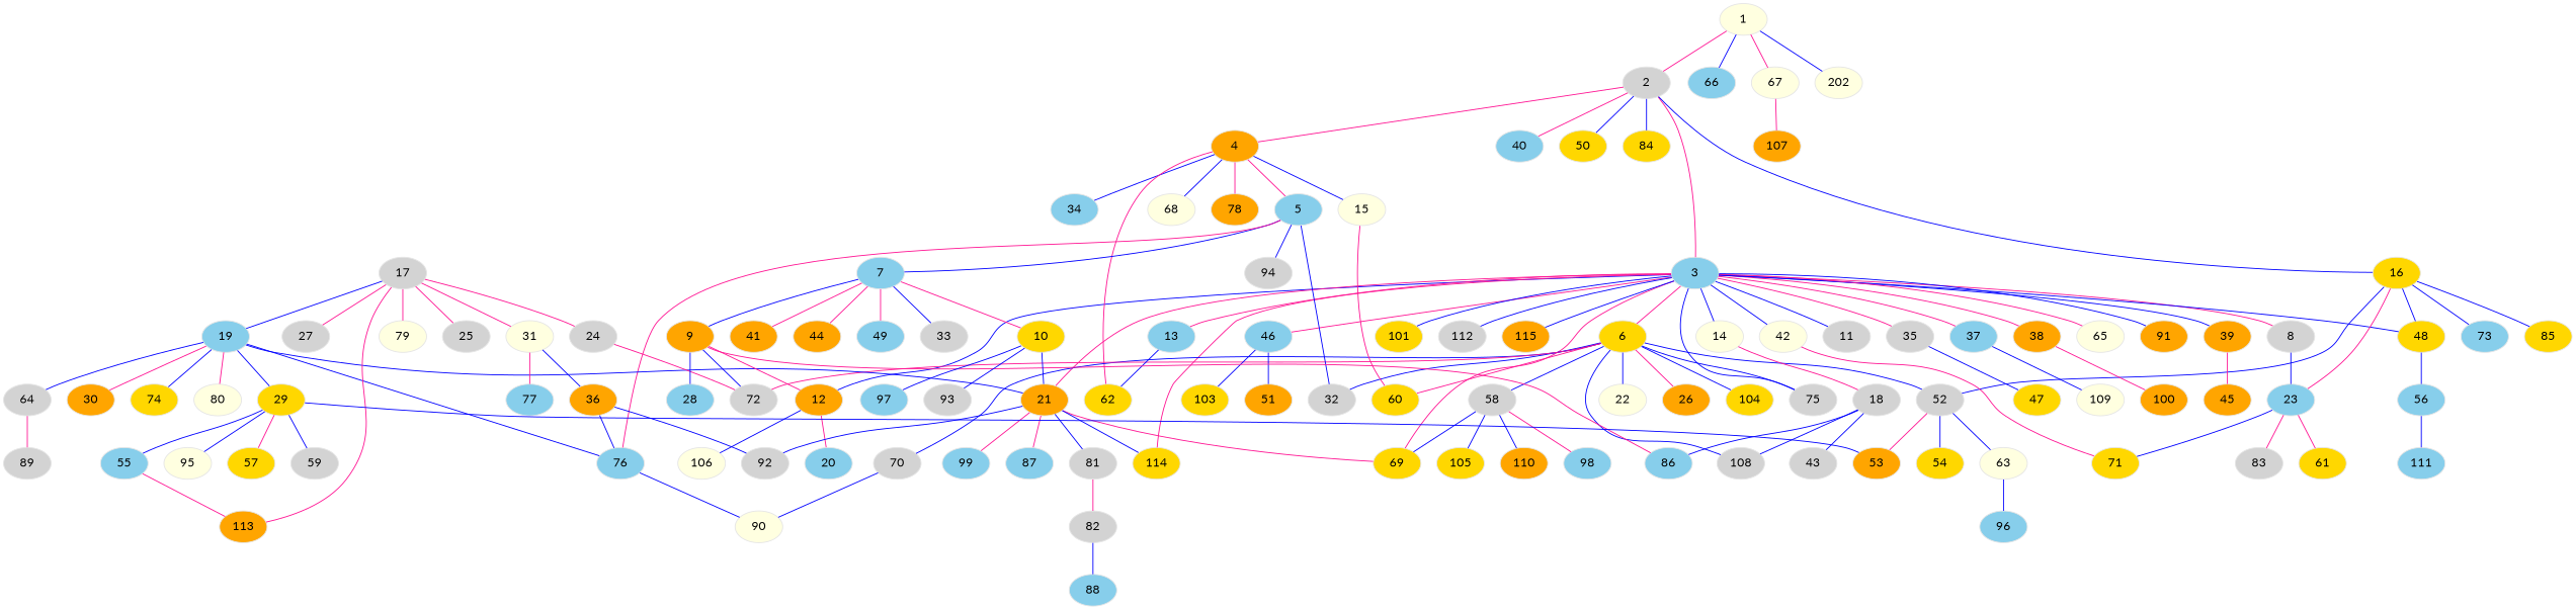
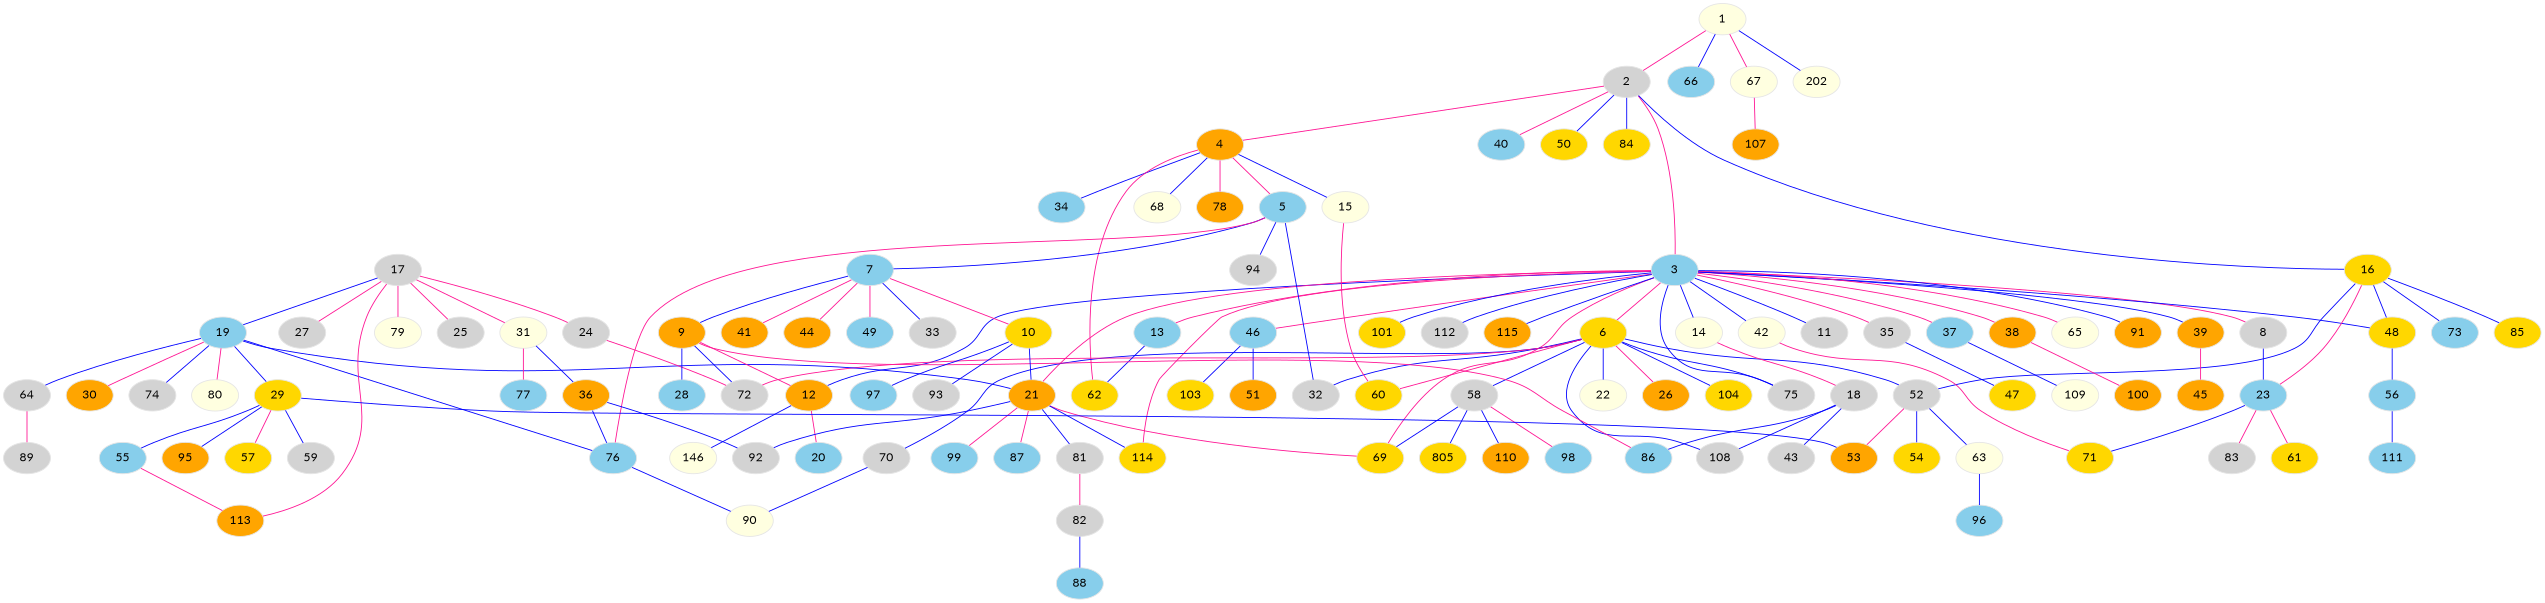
  graph {
    fontname=Lato
    node [color=gray90 fillcolor=lightgrey fontname=Lato style=filled]
    edge [color=blue fontname=Lato]
    1 [fillcolor=lightyellow]
    2
    66 [fillcolor=skyblue]
    67 [fillcolor=lightyellow]
    n5 [fillcolor=lightyellow label=202]
    3 [fillcolor=skyblue]
    4 [fillcolor=orange]
    16 [fillcolor=gold]
    40 [fillcolor=skyblue]
    50 [fillcolor=gold]
    84 [fillcolor=gold]
    107 [fillcolor=orange]
    6 [fillcolor=gold]
    8
    11
    12 [fillcolor=orange]
    13 [fillcolor=skyblue]
    14 [fillcolor=lightyellow]
    21 [fillcolor=orange]
    35
    37 [fillcolor=skyblue]
    38 [fillcolor=orange]
    39 [fillcolor=orange]
    42 [fillcolor=lightyellow]
    46 [fillcolor=skyblue]
    48 [fillcolor=gold]
    65 [fillcolor=lightyellow]
    69 [fillcolor=gold]
    75
    91 [fillcolor=orange]
    101 [fillcolor=gold]
    112
    114 [fillcolor=gold]
    115 [fillcolor=orange]
    5 [fillcolor=skyblue]
    15 [fillcolor=lightyellow]
    34 [fillcolor=skyblue]
    62 [fillcolor=gold]
    68 [fillcolor=lightyellow]
    78 [fillcolor=orange]
    52
    23 [fillcolor=skyblue]
    73 [fillcolor=skyblue]
    85 [fillcolor=gold]
    19 [fillcolor=skyblue]
    17
    24
    25
    27
    31 [fillcolor=lightyellow]
    79 [fillcolor=lightyellow]
    113 [fillcolor=orange]
    32
    22 [fillcolor=lightyellow]
    26 [fillcolor=orange]
    58
    60 [fillcolor=gold]
    70
    72
    104 [fillcolor=gold]
    108
    20 [fillcolor=skyblue]
-   106 [fillcolor=lightyellow]
+   106 [fillcolor=lightyellow label=146]
    18
    81
    87 [fillcolor=skyblue]
    92
    99 [fillcolor=skyblue]
    47 [fillcolor=gold]
    109 [fillcolor=lightyellow]
    100 [fillcolor=orange]
    45 [fillcolor=orange]
    71 [fillcolor=gold]
    51 [fillcolor=orange]
    103 [fillcolor=gold]
    56 [fillcolor=skyblue]
    7 [fillcolor=skyblue]
    76 [fillcolor=skyblue]
    94
    9 [fillcolor=orange]
    10 [fillcolor=gold]
    33
    41 [fillcolor=orange]
    44 [fillcolor=orange]
    49 [fillcolor=skyblue]
    90 [fillcolor=lightyellow]
    53 [fillcolor=orange]
    54 [fillcolor=gold]
    63 [fillcolor=lightyellow]
    98 [fillcolor=skyblue]
-   105 [fillcolor=gold]
+   105 [fillcolor=gold label=805]
    110 [fillcolor=orange]
    28 [fillcolor=skyblue]
    86 [fillcolor=skyblue]
    93
    97 [fillcolor=skyblue]
    61 [fillcolor=gold]
    83
    43
    29 [fillcolor=gold]
    30 [fillcolor=orange]
    64
-   74 [fillcolor=gold]
+   74
    80 [fillcolor=lightyellow]
    36 [fillcolor=orange]
    77 [fillcolor=skyblue]
    55 [fillcolor=skyblue]
    57 [fillcolor=gold]
    59
-   95 [fillcolor=lightyellow]
+   95 [fillcolor=orange]
    89
    82
    111 [fillcolor=skyblue]
    96 [fillcolor=skyblue]
    88 [fillcolor=skyblue]
    1 -- 2 [color=deeppink]
    1 -- 66
    1 -- 67 [color=deeppink]
    1 -- n5
    2 -- 3 [color=deeppink]
    2 -- 4 [color=deeppink]
    2 -- 16
    2 -- 40 [color=deeppink]
    2 -- 50
    2 -- 84
    67 -- 107 [color=deeppink]
    3 -- 6 [color=deeppink]
    3 -- 8 [color=deeppink]
    3 -- 11
    3 -- 12
    3 -- 13 [color=deeppink]
    3 -- 14
    3 -- 21 [color=deeppink]
    3 -- 35 [color=deeppink]
    3 -- 37 [color=deeppink]
    3 -- 38 [color=deeppink]
    3 -- 39
    3 -- 42
    3 -- 46 [color=deeppink]
    3 -- 48
    3 -- 65 [color=deeppink]
    3 -- 69 [color=deeppink]
    3 -- 75
    3 -- 91
    3 -- 101
    3 -- 112
    3 -- 114 [color=deeppink]
    3 -- 115
    4 -- 5 [color=deeppink]
    4 -- 15
    4 -- 34
    4 -- 62 [color=deeppink]
    4 -- 68
    4 -- 78 [color=deeppink]
    16 -- 48
    16 -- 52
    16 -- 23 [color=deeppink]
    16 -- 73
    16 -- 85
    6 -- 75
    6 -- 52
    6 -- 32
    6 -- 22
    6 -- 26 [color=deeppink]
    6 -- 58
    6 -- 60 [color=deeppink]
    6 -- 70
    6 -- 72 [color=deeppink]
    6 -- 104
    6 -- 108
    8 -- 23
    12 -- 20 [color=deeppink]
    12 -- 106
    13 -- 62
    14 -- 18 [color=deeppink]
    21 -- 69 [color=deeppink]
    21 -- 114
    21 -- 81
    21 -- 87 [color=deeppink]
    21 -- 92
    21 -- 99 [color=deeppink]
    35 -- 47
    37 -- 109
    38 -- 100 [color=deeppink]
    39 -- 45 [color=deeppink]
    42 -- 71 [color=deeppink]
    46 -- 51
    46 -- 103
    48 -- 56
    5 -- 32
    5 -- 7
    5 -- 76 [color=deeppink]
    5 -- 94
    15 -- 60 [color=deeppink]
    52 -- 53 [color=deeppink]
    52 -- 54
    52 -- 63
    23 -- 71
    23 -- 61 [color=deeppink]
    23 -- 83 [color=deeppink]
    19 -- 21
    19 -- 76
    19 -- 29
    19 -- 30 [color=deeppink]
    19 -- 64
    19 -- 74
    19 -- 80 [color=deeppink]
    17 -- 19
    17 -- 24 [color=deeppink]
    17 -- 25 [color=deeppink]
    17 -- 27 [color=deeppink]
    17 -- 31 [color=deeppink]
    17 -- 79 [color=deeppink]
    17 -- 113 [color=deeppink]
    24 -- 72 [color=deeppink]
    31 -- 36
    31 -- 77 [color=deeppink]
    58 -- 69
    58 -- 98 [color=deeppink]
    58 -- 105
    58 -- 110
    70 -- 90
    18 -- 108
    18 -- 86
    18 -- 43
    81 -- 82 [color=deeppink]
    56 -- 111
    7 -- 9
    7 -- 10 [color=deeppink]
    7 -- 33
    7 -- 41 [color=deeppink]
    7 -- 44 [color=deeppink]
    7 -- 49 [color=deeppink]
    76 -- 90
    9 -- 12 [color=deeppink]
    9 -- 72
    9 -- 28
    9 -- 86 [color=deeppink]
    10 -- 21
    10 -- 93
    10 -- 97
    63 -- 96
    29 -- 53
    29 -- 55
    29 -- 57 [color=deeppink]
    29 -- 59
    29 -- 95
    64 -- 89 [color=deeppink]
    36 -- 92
    36 -- 76
    55 -- 113 [color=deeppink]
    82 -- 88
  }
